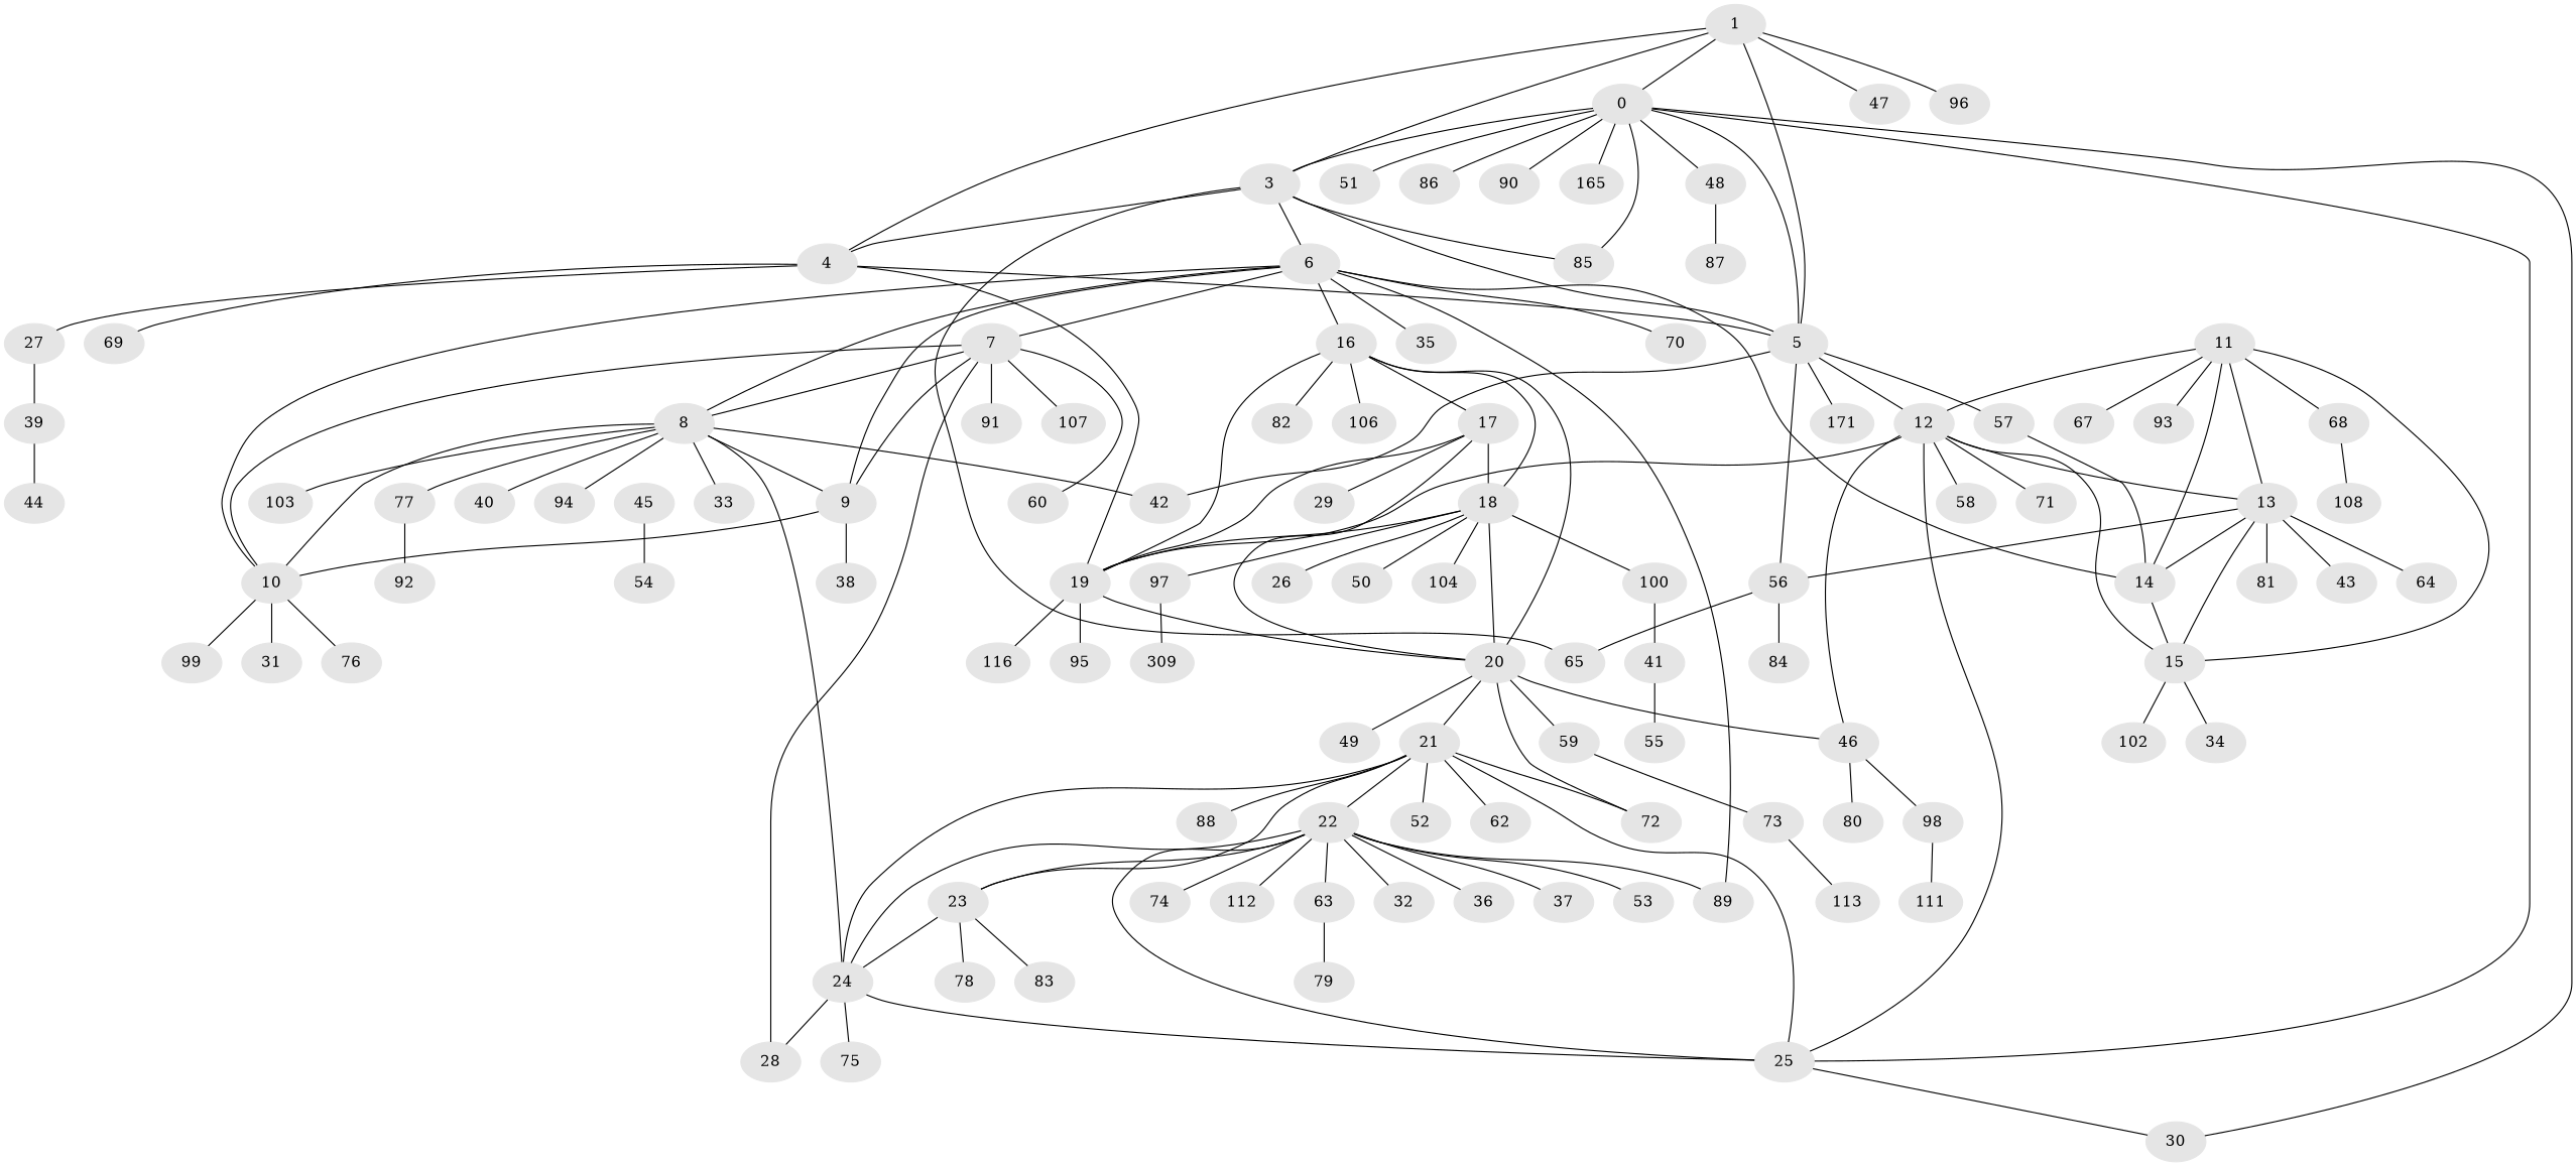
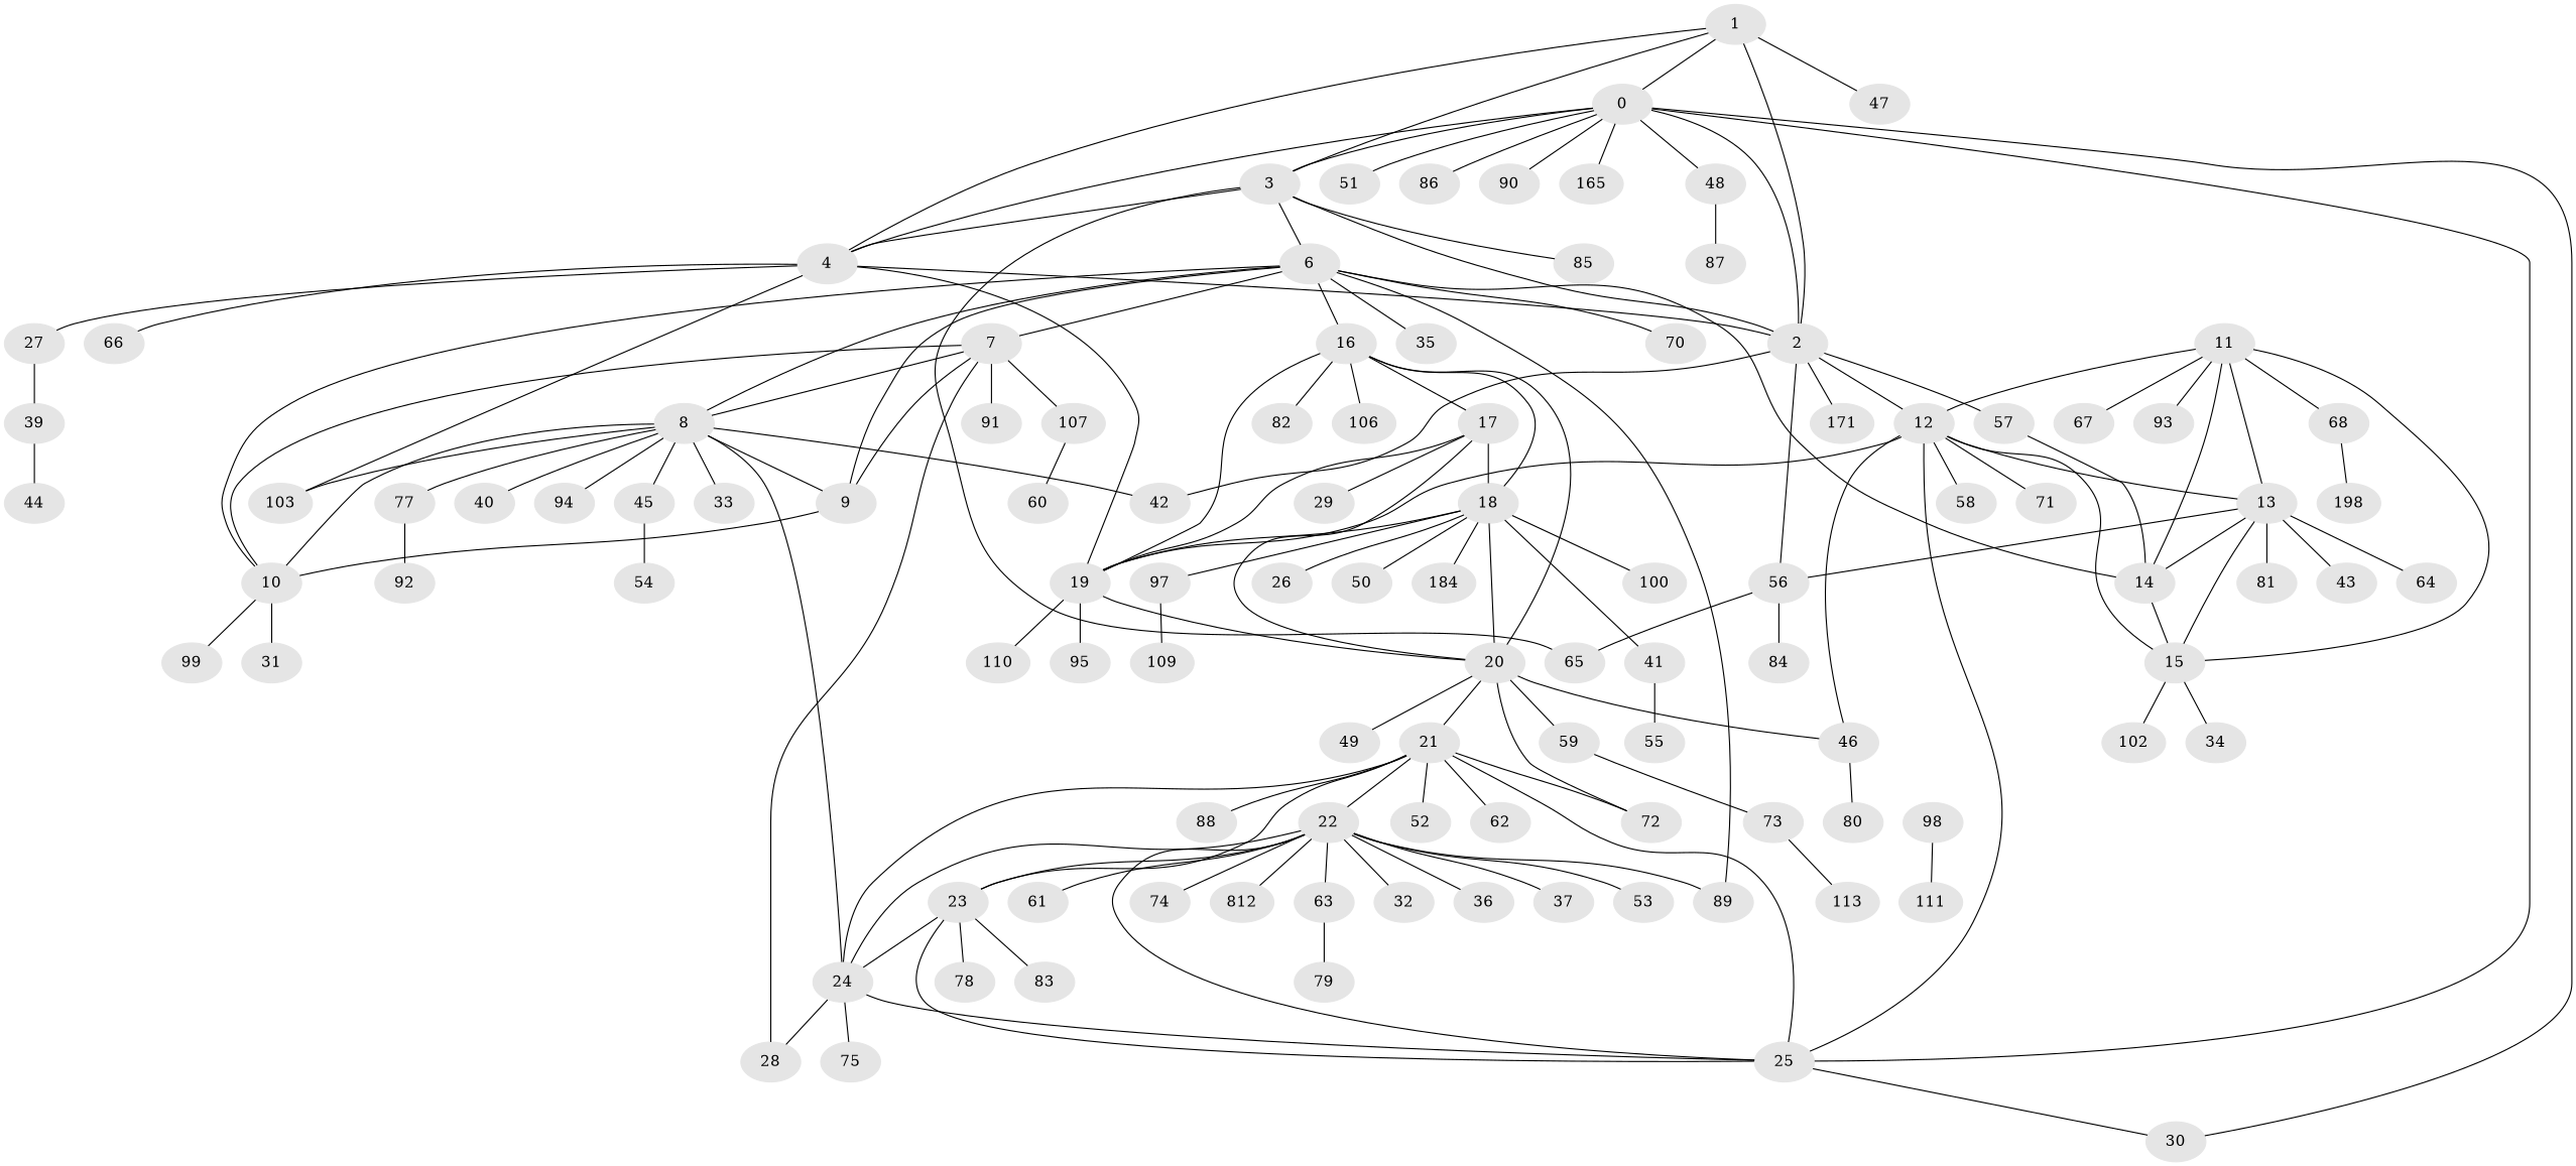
  graph {
    node [color=gray90 style=filled]
    n1 [label=0]
    1
    3
    4
-   5
+   5 [label=2]
    47
-   96
    25
    30
    48
    51
    86
    90
    n14 [label=165]
    6
    65
    85
    19
    27
-   69
+   69 [label=66]
    103
    12
    42
    56
    57
    n26 [label=171]
    87
    7
    8
    9
    10
    14
    16
    35
    70
    89
    20
    95
-   110 [label=116]
+   110
    39
    13
    15
    46
    58
    71
    84
    28
    60
    91
    107
    24
    33
    40
    45
    77
    94
-   38
    31
-   76
    99
    17
    18
    82
    106
    75
    54
    92
    11
    67
    68
    93
    43
    64
    81
    34
    102
-   108
+   108 [label=198]
    80
    98
    29
    26
    41
    50
    97
    100
-   104
+   104 [label=184]
    21
    49
    59
    72
    55
-   109 [label=309]
+   109
    22
    23
    52
    62
    88
    73
    32
    36
    37
    53
+   61
    63
    74
-   112
+   112 [label=812]
    78
    83
    79
    44
    111
    113
    n1 -- 3
-   n1 -- 85
+   n1 -- 4
    n1 -- 5
    n1 -- 25
    n1 -- 30
    n1 -- 48
    n1 -- 51
    n1 -- 86
    n1 -- 90
    n1 -- n14
    1 -- n1
    1 -- 3
    1 -- 4
    1 -- 5
    1 -- 47
-   1 -- 96
    3 -- 4
    3 -- 5
    3 -- 6
    3 -- 65
    3 -- 85
    4 -- 5
    4 -- 19
    4 -- 27
    4 -- 69
+   4 -- 103
    5 -- 12
    5 -- 42
    5 -- 56
    5 -- 57
    5 -- n26
    25 -- 30
    48 -- 87
    6 -- 7
    6 -- 8
    6 -- 9
    6 -- 10
    6 -- 14
    6 -- 16
    6 -- 35
    6 -- 70
    6 -- 89
    19 -- 20
    19 -- 95
    19 -- 110
    27 -- 39
    12 -- 25
    12 -- 19
    12 -- 13
    12 -- 15
    12 -- 46
    12 -- 58
    12 -- 71
    56 -- 65
    56 -- 84
    57 -- 14
    7 -- 8
    7 -- 9
    7 -- 10
    7 -- 28
-   7 -- 60
+   107 -- 60
    7 -- 91
    7 -- 107
    8 -- 103
    8 -- 42
    8 -- 9
    8 -- 10
    8 -- 24
    8 -- 33
    8 -- 40
+   8 -- 45
    8 -- 77
    8 -- 94
    9 -- 10
-   9 -- 38
    10 -- 31
-   10 -- 76
    10 -- 99
    14 -- 15
    16 -- 19
    16 -- 20
    16 -- 17
    16 -- 18
    16 -- 82
    16 -- 106
    20 -- 46
    20 -- 21
    20 -- 49
    20 -- 59
    20 -- 72
    39 -- 44
    13 -- 56
    13 -- 14
    13 -- 15
    13 -- 43
    13 -- 64
    13 -- 81
    15 -- 34
    15 -- 102
    46 -- 80
-   46 -- 98
    24 -- 25
    24 -- 28
    24 -- 75
    45 -- 54
    77 -- 92
    17 -- 19
    17 -- 20
    17 -- 18
    17 -- 29
    18 -- 19
    18 -- 20
    18 -- 26
-   100 -- 41
+   18 -- 41
    18 -- 50
    18 -- 97
    18 -- 100
    18 -- 104
    11 -- 12
    11 -- 14
    11 -- 13
    11 -- 15
    11 -- 67
    11 -- 68
    11 -- 93
    68 -- 108
    98 -- 111
    41 -- 55
    97 -- 109
    21 -- 25
    21 -- 24
    21 -- 72
    21 -- 22
    21 -- 23
    21 -- 52
    21 -- 62
    21 -- 88
    59 -- 73
    22 -- 25
    22 -- 89
    22 -- 24
    22 -- 23
    22 -- 32
    22 -- 36
    22 -- 37
    22 -- 53
+   22 -- 61
    22 -- 63
    22 -- 74
    22 -- 112
+   23 -- 25
    23 -- 24
    23 -- 78
    23 -- 83
    73 -- 113
    63 -- 79
  }
